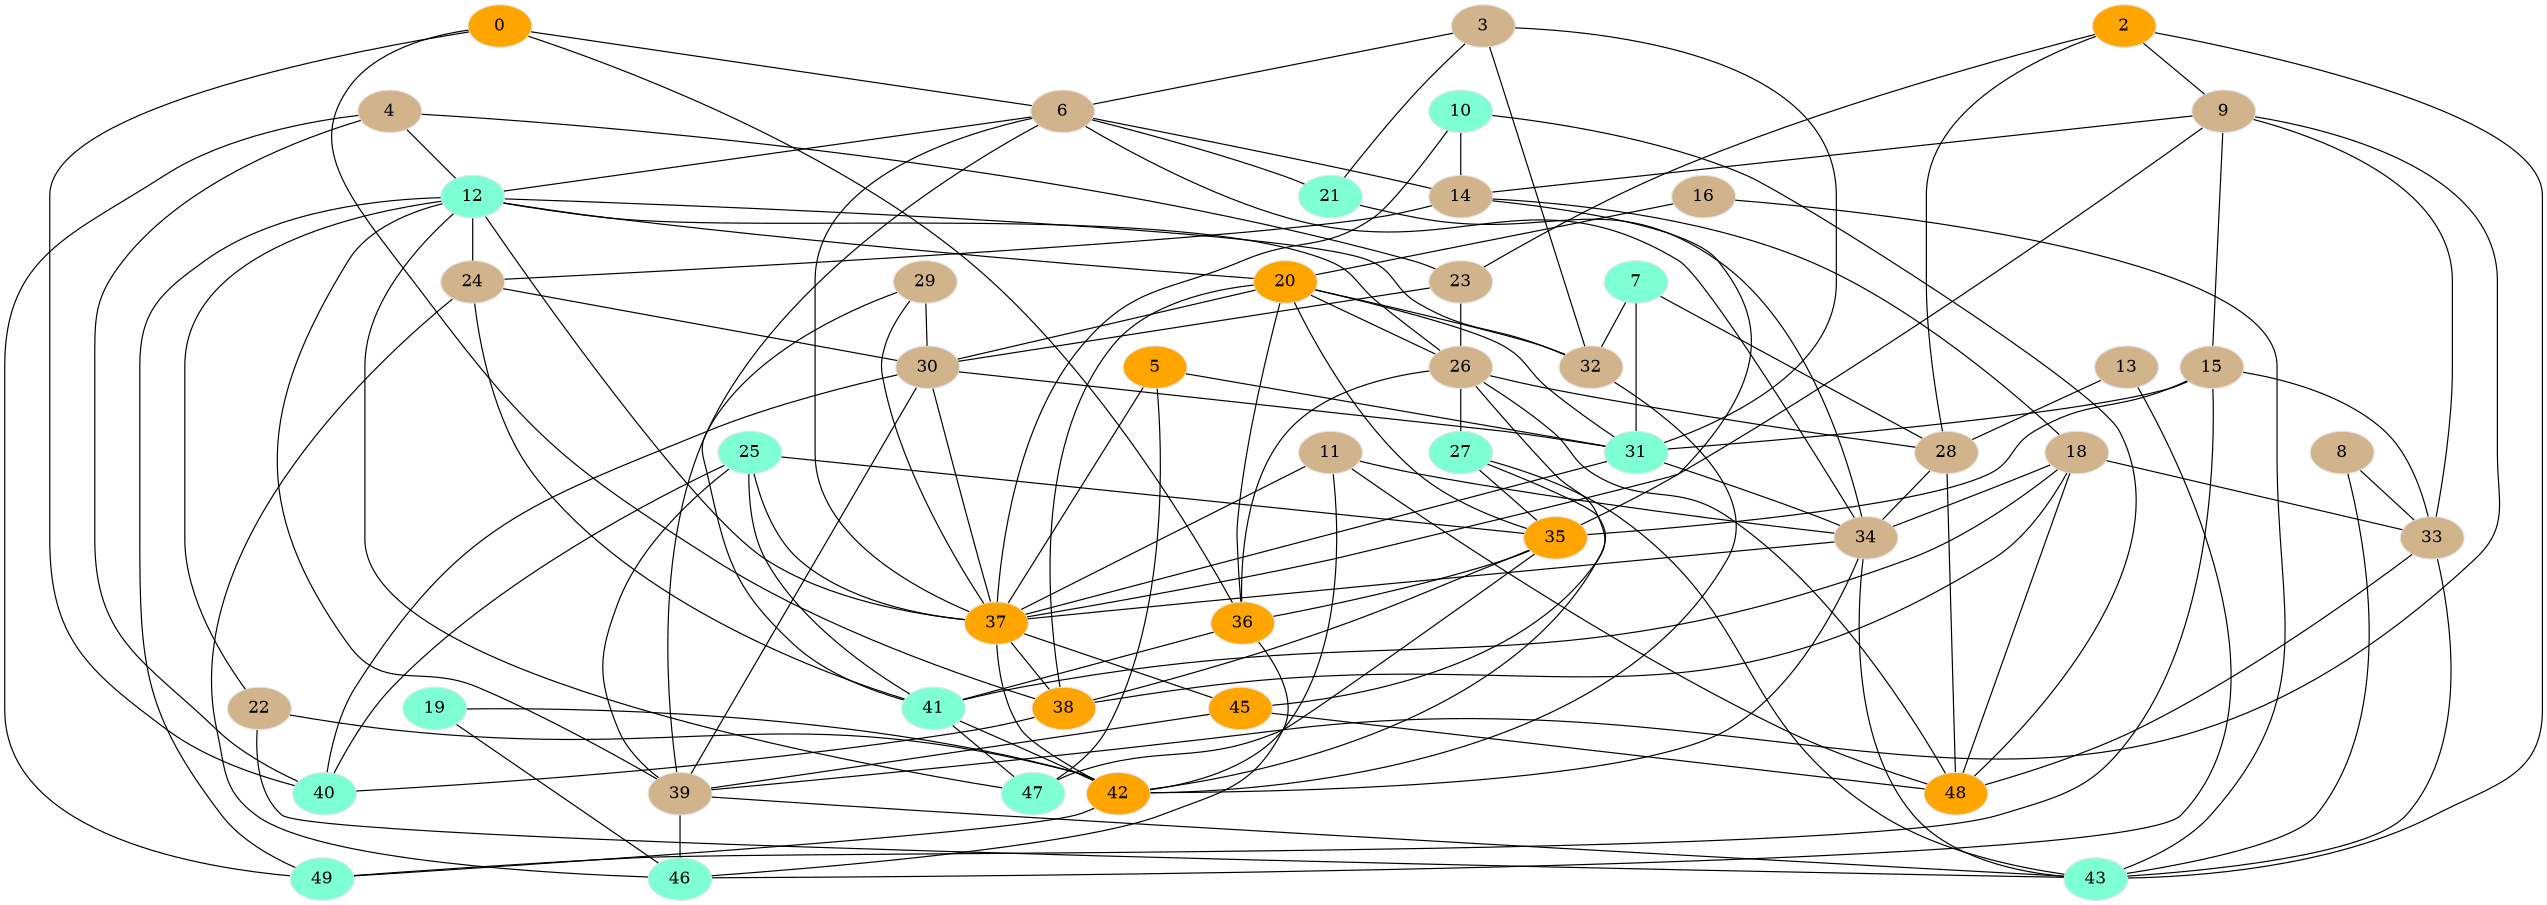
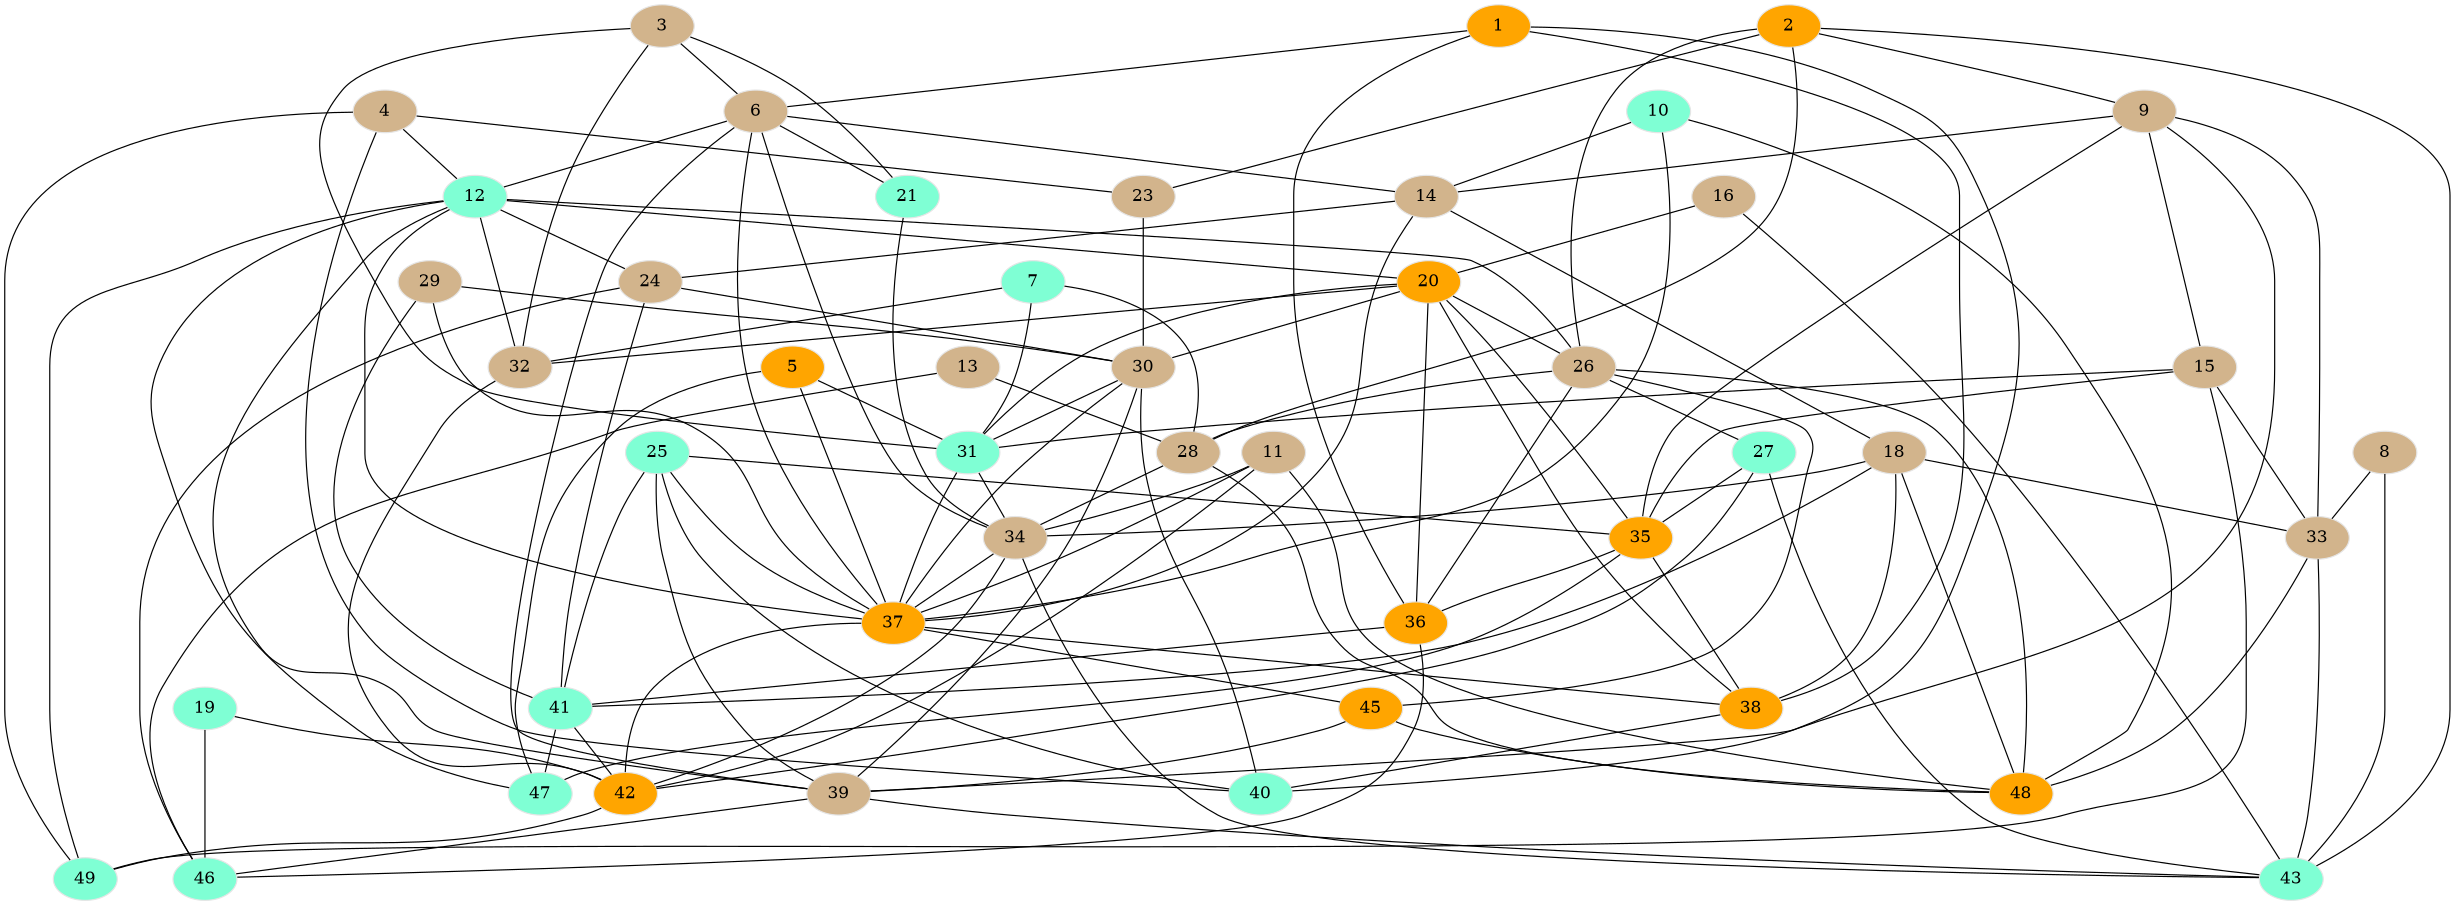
  graph {
    node [color=gray90 fillcolor=tan style=filled]
    edge [weight=1.0]
-   1 [fillcolor=orange label=0]
+   1 [fillcolor=orange]
    6
    36 [fillcolor=orange]
    38 [fillcolor=orange]
    40 [fillcolor=aquamarine]
    21 [fillcolor=aquamarine]
    12 [fillcolor=aquamarine]
    37 [fillcolor=orange]
    14
    34
    39
    46 [fillcolor=aquamarine]
    41 [fillcolor=aquamarine]
    2 [fillcolor=orange]
    9
    23
    26
    28
    43 [fillcolor=aquamarine]
    33
    15
    35 [fillcolor=orange]
    30
    48 [fillcolor=orange]
    27 [fillcolor=aquamarine]
    45 [fillcolor=orange]
    3
    31 [fillcolor=aquamarine]
    32
    42 [fillcolor=orange]
    4
    49 [fillcolor=aquamarine]
    47 [fillcolor=aquamarine]
    20 [fillcolor=orange]
-   22
    24
    5 [fillcolor=orange]
    18
    7 [fillcolor=aquamarine]
    8
    10 [fillcolor=aquamarine]
    11
    13
    16
    19 [fillcolor=aquamarine]
    25 [fillcolor=aquamarine]
    29
    1 -- 6
    1 -- 36
    1 -- 38
    1 -- 40
    6 -- 21
    6 -- 12
    6 -- 37
    6 -- 14
    6 -- 34
    6 -- 39
    36 -- 46
    36 -- 41
    38 -- 40
    21 -- 34
    12 -- 37
    12 -- 39
    12 -- 26
    12 -- 32
    12 -- 49
    12 -- 47
    12 -- 20
-   12 -- 22
    12 -- 24 [weight=2.0]
    37 -- 38
    37 -- 45
    37 -- 42
    14 -- 37
    14 -- 24
    14 -- 18
    34 -- 37 [weight=2.0]
    34 -- 43
    34 -- 42
    39 -- 46
    39 -- 43
    41 -- 42
    41 -- 47
    2 -- 9
    2 -- 23
-   23 -- 26
+   2 -- 26
    2 -- 28
    2 -- 43
    9 -- 14
    9 -- 39
    9 -- 33
    9 -- 15
    9 -- 35
    23 -- 30
    26 -- 36
    26 -- 28
    26 -- 48
    26 -- 27
    26 -- 45
    28 -- 34
    28 -- 48
    33 -- 43
    33 -- 48
    15 -- 33
    15 -- 35
    15 -- 31
    15 -- 49
    35 -- 36
    35 -- 38
    35 -- 47 [weight=2.0]
    30 -- 40
    30 -- 37
    30 -- 39
    30 -- 31
    27 -- 43
    27 -- 35
    27 -- 42
    45 -- 39
    45 -- 48
    3 -- 6
    3 -- 21
    3 -- 31
    3 -- 32
    31 -- 37
    31 -- 34 [weight=2.0]
    32 -- 42
    42 -- 49
    4 -- 40
    4 -- 12
    4 -- 23
    4 -- 49
    20 -- 36
    20 -- 38
    20 -- 26
    20 -- 35
    20 -- 30
    20 -- 31
    20 -- 32
-   22 -- 43
-   22 -- 42
    24 -- 46
    24 -- 41
    24 -- 30
    5 -- 37
    5 -- 31
    5 -- 47
    18 -- 38 [weight=2.0]
    18 -- 34
    18 -- 41
    18 -- 33
    18 -- 48
    7 -- 28
    7 -- 31
    7 -- 32
    8 -- 43
    8 -- 33
    10 -- 37
    10 -- 14
    10 -- 48
    11 -- 37
    11 -- 34
    11 -- 48
    11 -- 42
    13 -- 46
    13 -- 28
    16 -- 43
    16 -- 20
    19 -- 46
    19 -- 42
    25 -- 40
    25 -- 37
    25 -- 39
    25 -- 41
    25 -- 35
    29 -- 37
    29 -- 41
    29 -- 30
  }
